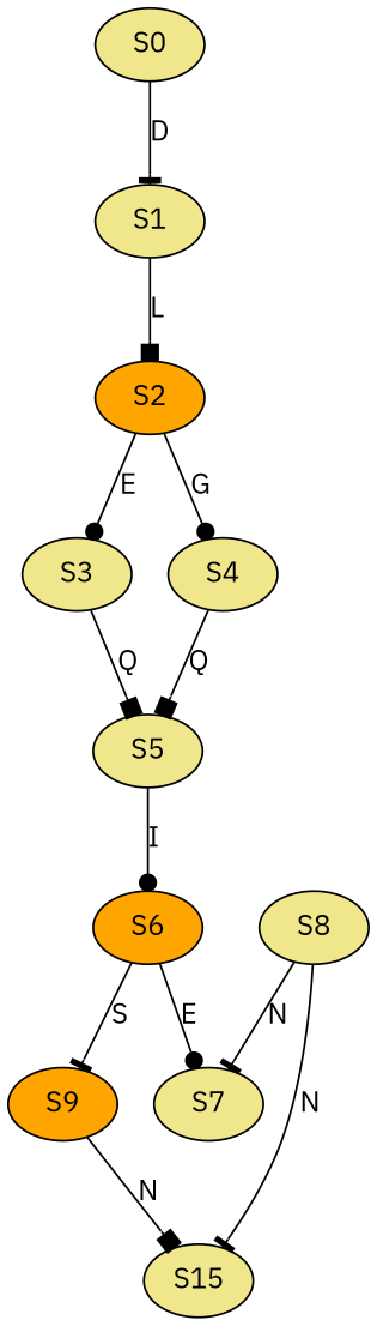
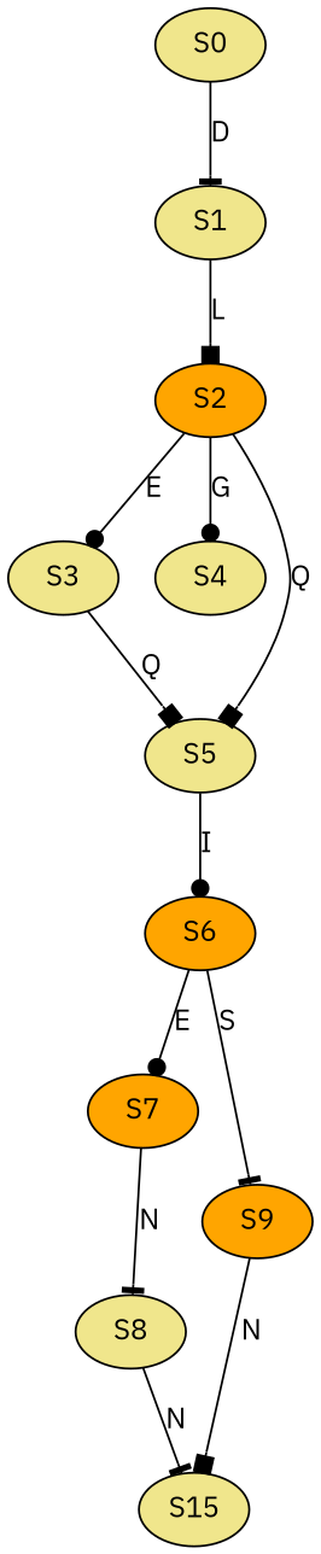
  strict digraph {
    fontname="IBM Plex Sans"
    node [fillcolor=khaki fontname="IBM Plex Sans" style=filled]
    edge [arrowhead=tee fontname="IBM Plex Sans"]
    S0
    S1
    S2 [fillcolor=orange]
    S3
    S4
    S5
    S6 [fillcolor=orange]
-   S7
+   S7 [fillcolor=orange]
    S9 [fillcolor=orange]
    S8
    n11 [label=S15]
    S0 -> S1 [label=D]
    S1 -> S2 [arrowhead=box label=L]
    S2 -> S3 [arrowhead=dot label=E]
    S2 -> S4 [arrowhead=dot label=G]
    S3 -> S5 [arrowhead=box label=Q]
-   S4 -> S5 [arrowhead=box label=Q]
+   S2 -> S5 [arrowhead=box label=Q]
    S5 -> S6 [arrowhead=dot label=I]
    S6 -> S7 [arrowhead=dot label=E]
    S6 -> S9 [label=S]
-   S8 -> S7 [label=N]
+   S7 -> S8 [label=N]
    S9 -> n11 [arrowhead=box label=N]
    S8 -> n11 [label=N]
  }
